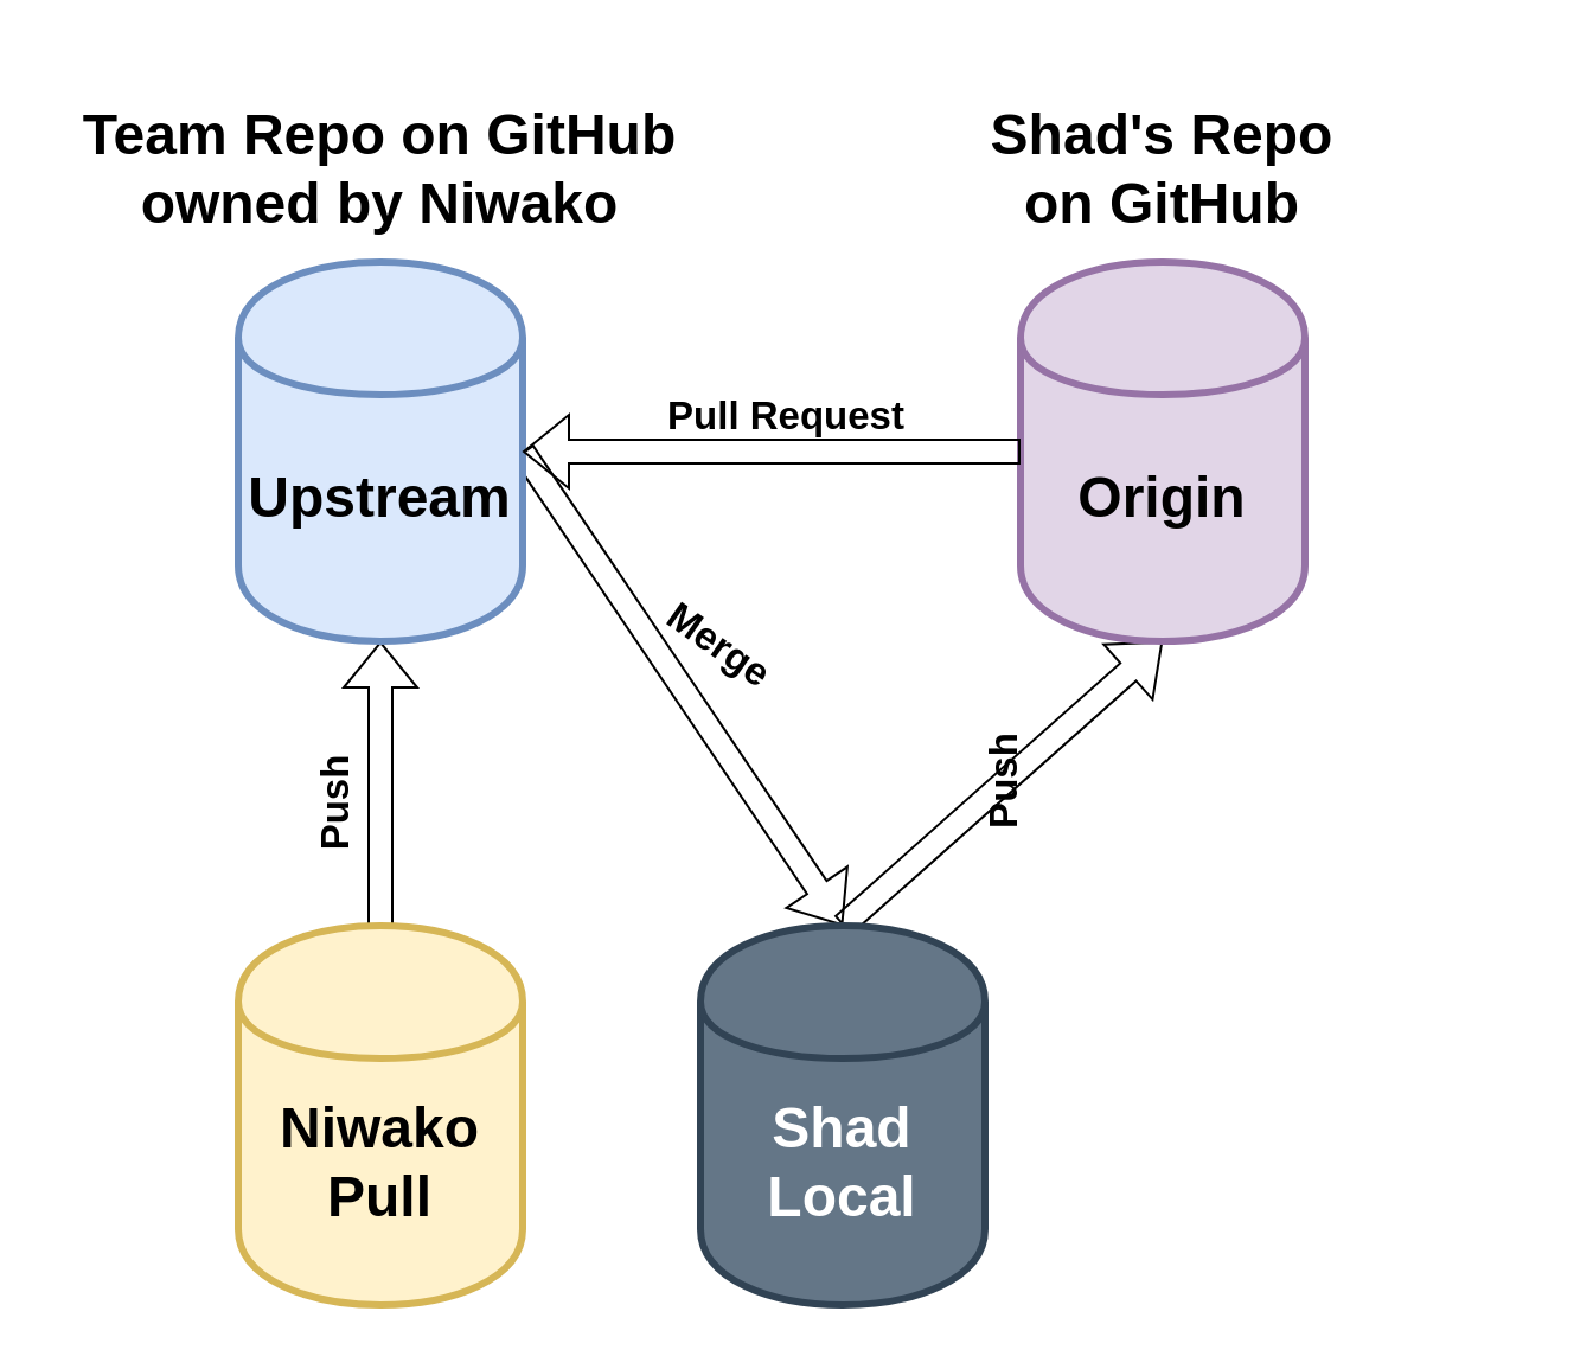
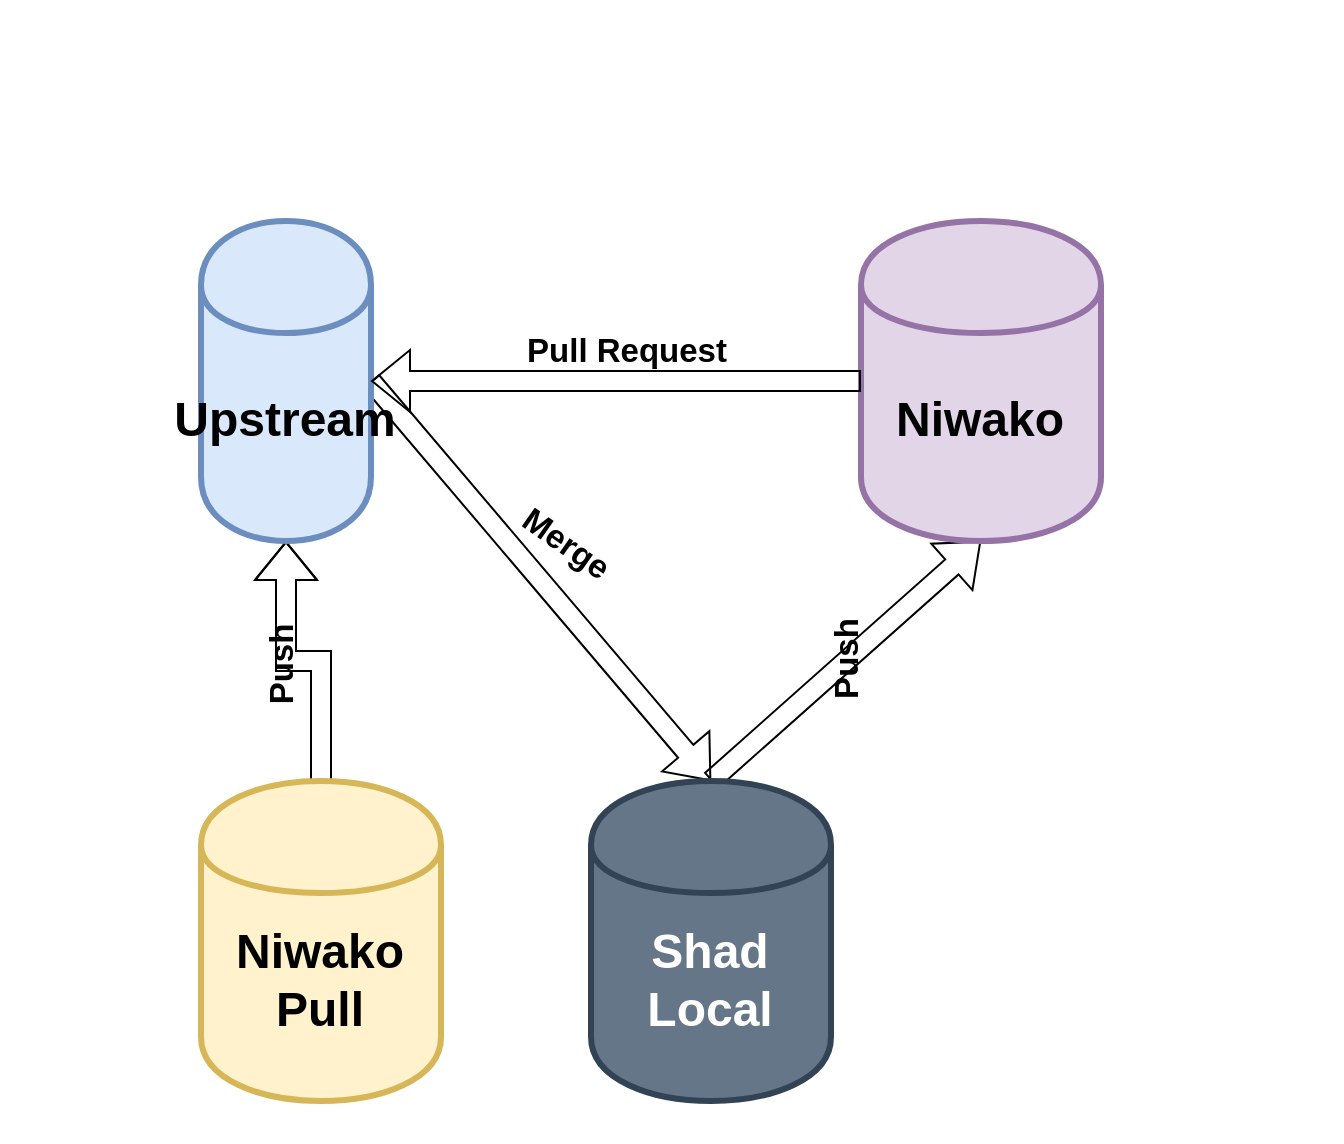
  <mxCell id="0" />
  <mxCell id="1" parent="0" />
  <mxCell id="2" style="edgeStyle=orthogonalEdgeStyle;shape=flexArrow;rounded=0;orthogonalLoop=1;jettySize=auto;html=1;exitX=0.5;exitY=1;exitDx=0;exitDy=0;entryX=0.5;entryY=0;entryDx=0;entryDy=0;startArrow=block;endArrow=none;endFill=0;" parent="1" source="6" target="13" edge="1"><mxGeometry relative="1" as="geometry" /></mxCell>
  <mxCell id="3" value="&lt;h2&gt;Push&lt;/h2&gt;" style="edgeLabel;html=1;align=center;verticalAlign=middle;resizable=0;points=[];rotation=-90;labelBackgroundColor=none;" parent="2" vertex="1" connectable="0"><mxGeometry x="0.217" relative="1" as="geometry"><mxPoint x="-20" y="-3" as="offset" /></mxGeometry></mxCell>
  <mxCell id="4" style="shape=flexArrow;rounded=0;orthogonalLoop=1;jettySize=auto;html=1;exitX=1;exitY=0.5;exitDx=0;exitDy=0;entryX=0.5;entryY=0;entryDx=0;entryDy=0;startArrow=none;endArrow=block;endFill=0;startFill=0;" parent="1" source="6" target="10" edge="1"><mxGeometry relative="1" as="geometry" /></mxCell>
  <mxCell id="5" value="&lt;h2&gt;Merge&lt;/h2&gt;" style="edgeLabel;html=1;align=center;verticalAlign=middle;resizable=0;points=[];labelBackgroundColor=none;rotation=35;" parent="4" vertex="1" connectable="0"><mxGeometry x="-0.141" relative="1" as="geometry"><mxPoint x="24.29" y="-5.71" as="offset" /></mxGeometry></mxCell>
- <mxCell id="6" value="&lt;h1&gt;Upstream&lt;/h1&gt;" style="shape=cylinder;whiteSpace=wrap;html=1;boundedLbl=1;strokeWidth=3;align=center;fillColor=#dae8fc;strokeColor=#6c8ebf;" parent="1" vertex="1"><mxGeometry x="100" y="110" width="120" height="160" as="geometry" /></mxCell>
+ <mxCell id="6" value="&lt;h1&gt;Upstream&lt;/h1&gt;" style="shape=cylinder;whiteSpace=wrap;html=1;boundedLbl=1;strokeWidth=3;align=center;fillColor=#dae8fc;strokeColor=#6c8ebf;" parent="1" vertex="1"><mxGeometry x="100" y="110" width="85" height="160" as="geometry" /></mxCell>
  <mxCell id="7" style="shape=flexArrow;rounded=0;orthogonalLoop=1;jettySize=auto;html=1;exitX=0.5;exitY=1;exitDx=0;exitDy=0;entryX=0.5;entryY=0;entryDx=0;entryDy=0;endArrow=none;endFill=0;startArrow=block;" parent="1" source="9" target="10" edge="1"><mxGeometry relative="1" as="geometry" /></mxCell>
  <mxCell id="8" value="&lt;h2&gt;Push&lt;/h2&gt;" style="edgeLabel;html=1;align=center;verticalAlign=middle;resizable=0;points=[];rotation=-90;labelBackgroundColor=none;" vertex="1" connectable="0" parent="7"><mxGeometry x="-0.3" relative="1" as="geometry"><mxPoint x="-20" y="18" as="offset" /></mxGeometry></mxCell>
- <mxCell id="9" value="&lt;h1&gt;Origin&lt;/h1&gt;" style="shape=cylinder;whiteSpace=wrap;html=1;boundedLbl=1;strokeWidth=3;align=center;fillColor=#e1d5e7;strokeColor=#9673a6;" parent="1" vertex="1"><mxGeometry x="430" y="110" width="120" height="160" as="geometry" /></mxCell>
+ <mxCell id="9" value="&lt;h1&gt;Niwako&lt;/h1&gt;" style="shape=cylinder;whiteSpace=wrap;html=1;boundedLbl=1;strokeWidth=3;align=center;fillColor=#e1d5e7;strokeColor=#9673a6;" parent="1" vertex="1"><mxGeometry x="430" y="110" width="120" height="160" as="geometry" /></mxCell>
  <mxCell id="10" value="&lt;h1&gt;Shad&lt;br&gt;Local&lt;/h1&gt;" style="shape=cylinder;whiteSpace=wrap;html=1;boundedLbl=1;strokeWidth=3;align=center;fillColor=#647687;strokeColor=#314354;fontColor=#ffffff;" parent="1" vertex="1"><mxGeometry x="295" y="390" width="120" height="160" as="geometry" /></mxCell>
- <mxCell id="11" value="&lt;h1 style=&quot;color: rgb(0 , 0 , 0) ; font-family: &amp;#34;helvetica&amp;#34; ; font-style: normal ; letter-spacing: normal ; text-indent: 0px ; text-transform: none ; word-spacing: 0px&quot;&gt;Team Repo on GitHub&lt;br&gt;owned by Niwako&lt;/h1&gt;" style="text;whiteSpace=wrap;html=1;align=center;labelBackgroundColor=none;" parent="1" vertex="1"><mxGeometry x="20" y="20" width="280" height="80" as="geometry" /></mxCell>
- <mxCell id="12" value="&lt;h1 style=&quot;color: rgb(0 , 0 , 0) ; font-family: &amp;#34;helvetica&amp;#34; ; font-style: normal ; letter-spacing: normal ; text-indent: 0px ; text-transform: none ; word-spacing: 0px&quot;&gt;Shad's Repo&lt;br&gt;on GitHub&lt;/h1&gt;" style="text;whiteSpace=wrap;html=1;align=center;labelBackgroundColor=none;" parent="1" vertex="1"><mxGeometry x="330" y="20" width="320" height="80" as="geometry" /></mxCell>
  <mxCell id="13" value="&lt;h1&gt;Niwako&lt;br&gt;Pull&lt;/h1&gt;" style="shape=cylinder;whiteSpace=wrap;html=1;boundedLbl=1;strokeWidth=3;align=center;fillColor=#fff2cc;strokeColor=#d6b656;" parent="1" vertex="1"><mxGeometry x="100" y="390" width="120" height="160" as="geometry" /></mxCell>
  <mxCell id="14" style="edgeStyle=orthogonalEdgeStyle;shape=flexArrow;rounded=0;orthogonalLoop=1;jettySize=auto;html=1;endArrow=none;endFill=0;startArrow=block;exitX=1;exitY=0.5;exitDx=0;exitDy=0;entryX=0;entryY=0.5;entryDx=0;entryDy=0;" parent="1" source="6" target="9" edge="1"><mxGeometry relative="1" as="geometry"><mxPoint x="270" y="130" as="sourcePoint" /><mxPoint x="390" y="190" as="targetPoint" /></mxGeometry></mxCell>
  <mxCell id="15" value="&lt;h2&gt;Pull Request&lt;/h2&gt;" style="edgeLabel;html=1;align=center;verticalAlign=middle;resizable=0;points=[];labelBackgroundColor=none;" parent="14" vertex="1" connectable="0"><mxGeometry x="-0.057" y="-1" relative="1" as="geometry"><mxPoint x="11" y="-17" as="offset" /></mxGeometry></mxCell>
